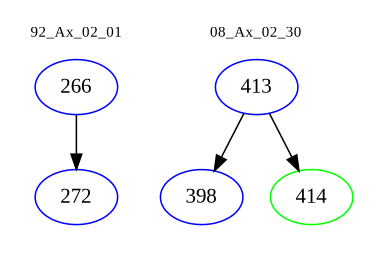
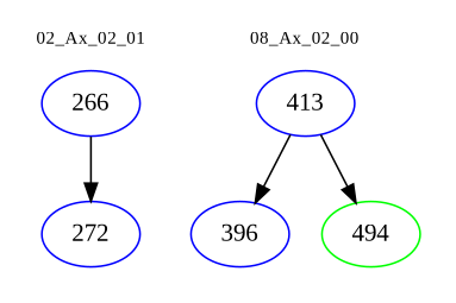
  digraph {
    fontname="Liberation Serif"
    node [color=blue fontname="Liberation Serif"]
    edge [color=black fontname="Liberation Serif"]
    n1 [label=266]
    n2 [label=272]
    n3 [label=413]
-   n4 [label=398]
-   n5 [color=green label=414]
+   n4 [label=396]
+   n5 [color=green label=494]
    subgraph cluster_1 {
      color=white
      fontsize=10
-     label="92_Ax_02_01"
+     label="02_Ax_02_01"
      n1
      n2
    }
    subgraph cluster_2 {
      color=white
      fontsize=10
-     label="08_Ax_02_30"
+     label="08_Ax_02_00"
      n3
      n4
      n5
    }
    n1 -> n2
    n3 -> n4
    n3 -> n5
  }
